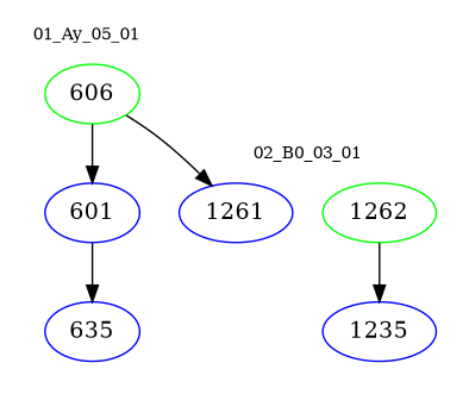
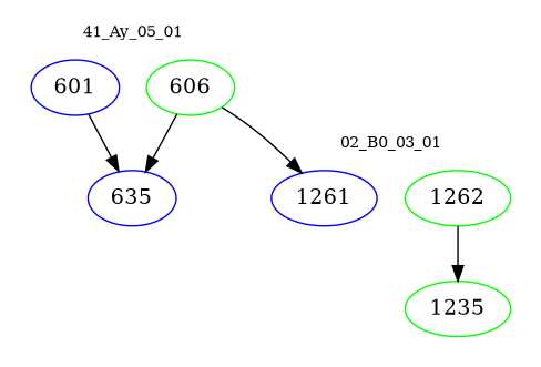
  digraph {
    fontname="DejaVu Serif"
    node [color=blue fontname="DejaVu Serif"]
    edge [color=black fontname="DejaVu Serif"]
    n1 [color=green label=606]
    n2 [label=601]
    n3 [label=635]
    n4 [color=green label=1262]
-   n5 [label=1235]
+   n5 [color=green label=1235]
    n6 [label=1261]
    subgraph cluster_1 {
      color=white
      fontsize=10
-     label="01_Ay_05_01"
+     label="41_Ay_05_01"
      n1
      n2
      n3
    }
    subgraph cluster_2 {
      color=white
      fontsize=10
      label="02_B0_03_01"
      n4
      n5
      n6
    }
-   n1 -> n2
+   n1 -> n3
    n1 -> n6
    n2 -> n3
    n4 -> n5
  }
